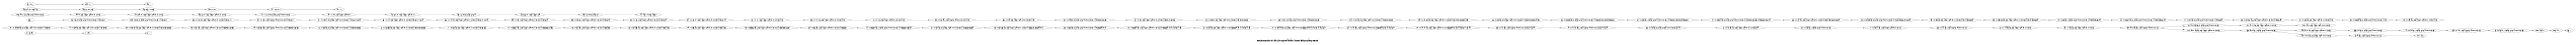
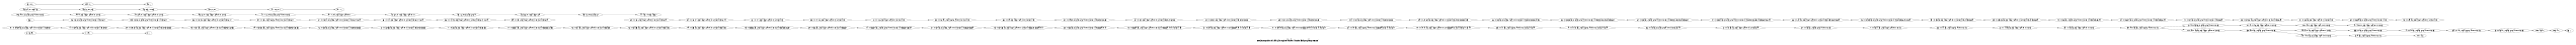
  digraph {
    label="Tree-decomposition of width 3 for register allocator (function _find_program_processes)"
    rankdir=LR
    n1 [label="0 | : "]
    n2 [label="1 | 49 : "]
    n3 [label="2 | 48 49 : "]
    n4 [label="3 | 9 48 : 2 3 4 5 6 7 8 9 10 11 12 13 "]
    n5 [label="101 | 48 : "]
    n6 [label="4 | 11 47 48 : 2 3 4 5 6 7 8 9 10 11 12 13 "]
    n7 [label="54 | 11 47 : 2 3 4 5 6 7 8 9 10 11 12 13 "]
    n8 [label="5 | 11 46 47 : 2 3 4 5 6 7 8 9 10 11 12 13 "]
    n9 [label="102 | 46 47 : "]
    n10 [label="103 | 47 : "]
    n11 [label="6 | 11 44 45 48 : 2 3 4 5 6 7 8 9 10 11 12 13 "]
    n12 [label="89 | 11 45 48 : 2 3 4 5 6 7 8 9 10 11 12 13 "]
    n13 [label="50 | 9 11 45 48 : 2 3 4 5 6 7 8 9 10 11 12 13 "]
    n14 [label="7 | 11 43 44 48 : 2 3 4 5 6 7 8 9 10 11 12 13 "]
    n15 [label="88 | 11 44 48 : 2 3 4 5 6 7 8 9 10 11 12 13 "]
    n16 [label="8 | 11 42 43 48 : 2 3 4 5 6 7 8 9 10 11 12 13 48 49 "]
    n17 [label="87 | 11 43 48 : 2 3 4 5 6 7 8 9 10 11 12 13 "]
    n18 [label="9 | 11 41 42 43 : 2 3 4 5 6 7 8 9 10 11 12 13 46 47 48 49 "]
    n19 [label="86 | 11 42 43 : 2 3 4 5 6 7 8 9 10 11 12 13 48 49 "]
    n20 [label="10 | 11 40 41 43 : 2 3 4 5 6 7 8 9 10 11 12 13 38 39 42 43 44 45 46 47 48 49 "]
    n21 [label="85 | 11 41 43 : 2 3 4 5 6 7 8 9 10 11 12 13 46 47 48 49 "]
    n22 [label="11 | 11 39 40 43 : 2 3 4 5 6 7 8 9 10 11 12 13 38 39 40 41 42 43 44 45 46 47 "]
    n23 [label="84 | 11 40 43 : 2 3 4 5 6 7 8 9 10 11 12 13 38 39 42 43 44 45 46 47 "]
    n24 [label="12 | 11 38 39 43 : 2 3 4 5 6 7 8 9 10 11 12 13 14 15 38 39 40 41 42 43 44 45 "]
    n25 [label="83 | 11 39 43 : 2 3 4 5 6 7 8 9 10 11 12 13 38 39 40 41 42 43 44 45 "]
    n26 [label="13 | 11 37 38 43 : 2 3 4 5 6 7 8 9 10 11 12 13 14 15 36 37 38 39 40 41 "]
    n27 [label="82 | 11 38 43 : 2 3 4 5 6 7 8 9 10 11 12 13 14 15 38 39 40 41 "]
    n28 [label="14 | 11 36 37 43 : 2 3 4 5 6 7 8 9 10 11 12 13 14 15 36 37 38 39 "]
    n29 [label="81 | 11 37 43 : 2 3 4 5 6 7 8 9 10 11 12 13 14 15 36 37 38 39 "]
    n30 [label="15 | 11 35 36 43 : 2 3 4 5 6 7 8 9 10 11 12 13 14 15 34 35 36 37 "]
    n31 [label="80 | 11 36 43 : 2 3 4 5 6 7 8 9 10 11 12 13 14 15 36 37 "]
    n32 [label="16 | 11 34 35 43 : 2 3 4 5 6 7 8 9 10 11 12 13 14 15 34 35 "]
    n33 [label="79 | 11 35 43 : 2 3 4 5 6 7 8 9 10 11 12 13 14 15 34 35 "]
    n34 [label="17 | 11 33 34 43 : 2 3 4 5 6 7 8 9 10 11 12 13 14 15 32 33 34 35 "]
    n35 [label="78 | 11 34 43 : 2 3 4 5 6 7 8 9 10 11 12 13 14 15 34 35 "]
    n36 [label="18 | 11 32 33 43 : 2 3 4 5 6 7 8 9 10 11 12 13 14 15 30 31 32 33 "]
    n37 [label="77 | 11 33 43 : 2 3 4 5 6 7 8 9 10 11 12 13 14 15 32 33 "]
    n38 [label="19 | 11 31 32 43 : 2 3 4 5 6 7 8 9 10 11 12 13 14 15 30 31 32 33 "]
    n39 [label="76 | 11 32 43 : 2 3 4 5 6 7 8 9 10 11 12 13 14 15 30 31 32 33 "]
    n40 [label="20 | 11 30 31 43 : 2 3 4 5 6 7 8 9 10 11 12 13 14 15 30 31 32 33 "]
    n41 [label="75 | 11 31 43 : 2 3 4 5 6 7 8 9 10 11 12 13 14 15 30 31 32 33 "]
    n42 [label="21 | 11 29 30 43 : 2 3 4 5 6 7 8 9 10 11 12 13 14 15 30 31 "]
    n43 [label="74 | 11 30 43 : 2 3 4 5 6 7 8 9 10 11 12 13 14 15 30 31 "]
    n44 [label="22 | 11 28 29 43 : 2 3 4 5 6 7 8 9 10 11 12 13 14 15 "]
    n45 [label="73 | 11 29 43 : 2 3 4 5 6 7 8 9 10 11 12 13 14 15 "]
    n46 [label="23 | 11 27 28 43 : 2 3 4 5 6 7 8 9 10 11 12 13 14 15 28 29 "]
    n47 [label="72 | 11 28 43 : 2 3 4 5 6 7 8 9 10 11 12 13 14 15 "]
    n48 [label="24 | 11 26 27 43 : 2 3 4 5 6 7 8 9 10 11 12 13 14 15 24 25 28 29 "]
    n49 [label="71 | 11 27 43 : 2 3 4 5 6 7 8 9 10 11 12 13 14 15 28 29 "]
    n50 [label="25 | 11 25 26 43 : 2 3 4 5 6 7 8 9 10 11 12 13 14 15 24 25 28 29 "]
    n51 [label="70 | 11 26 43 : 2 3 4 5 6 7 8 9 10 11 12 13 14 15 24 25 28 29 "]
    n52 [label="26 | 11 24 25 43 : 2 3 4 5 6 7 8 9 10 11 12 13 14 15 24 25 26 27 28 29 "]
    n53 [label="69 | 11 25 43 : 2 3 4 5 6 7 8 9 10 11 12 13 14 15 24 25 28 29 "]
    n54 [label="27 | 11 23 24 43 : 2 3 4 5 6 7 8 9 10 11 12 13 14 15 20 21 22 23 24 25 26 27 28 29 "]
    n55 [label="68 | 11 24 43 : 2 3 4 5 6 7 8 9 10 11 12 13 14 15 24 25 26 27 28 29 "]
    n56 [label="28 | 11 22 23 43 : 2 3 4 5 6 7 8 9 10 11 12 13 14 15 20 21 22 23 24 25 26 27 "]
    n57 [label="67 | 11 23 43 : 2 3 4 5 6 7 8 9 10 11 12 13 14 15 20 21 22 23 24 25 26 27 "]
    n58 [label="29 | 11 21 22 43 : 2 3 4 5 6 7 8 9 10 11 12 13 14 15 20 21 22 23 24 25 "]
    n59 [label="66 | 11 22 43 : 2 3 4 5 6 7 8 9 10 11 12 13 14 15 20 21 22 23 24 25 "]
    n60 [label="30 | 11 20 21 : 2 3 4 5 6 7 8 9 10 11 12 13 14 15 20 21 22 23 "]
    n61 [label="65 | 11 21 : 2 3 4 5 6 7 8 9 10 11 12 13 14 15 20 21 22 23 "]
    n62 [label="104 | 11 21 43 : 2 3 4 5 6 7 8 9 10 11 12 13 14 15 20 21 22 23 "]
    n63 [label="31 | 11 19 20 : 2 3 4 5 6 7 8 9 10 11 12 13 14 15 20 21 22 23 "]
    n64 [label="64 | 11 20 : 2 3 4 5 6 7 8 9 10 11 12 13 14 15 20 21 22 23 "]
    n65 [label="32 | 11 18 19 : 2 3 4 5 6 7 8 9 10 11 12 13 14 15 "]
    n66 [label="63 | 11 19 : 2 3 4 5 6 7 8 9 10 11 12 13 14 15 "]
    n67 [label="33 | 11 17 18 : 2 3 4 5 6 7 8 9 10 11 12 13 14 15 "]
    n68 [label="62 | 11 18 : 2 3 4 5 6 7 8 9 10 11 12 13 14 15 "]
    n69 [label="34 | 11 16 17 : 2 3 4 5 6 7 8 9 10 11 12 13 14 15 18 19 "]
    n70 [label="61 | 11 17 : 2 3 4 5 6 7 8 9 10 11 12 13 14 15 "]
-   n71 [label="35 | 11 15 16 : 2 3 4 5 6 7 8 9 10 11 12 13 14 15 18 19 "]
    n72 [label="60 | 11 16 : 2 3 4 5 6 7 8 9 10 11 12 13 14 15 18 19 "]
    n73 [label="36 | 11 14 15 : 2 3 4 5 6 7 8 9 10 11 12 13 14 15 16 17 18 19 "]
    n74 [label="59 | 11 15 : 2 3 4 5 6 7 8 9 10 11 12 13 14 15 18 19 "]
    n75 [label="37 | 11 13 14 : 2 3 4 5 6 7 8 9 10 11 12 13 14 15 16 17 18 19 "]
    n76 [label="58 | 11 14 : 2 3 4 5 6 7 8 9 10 11 12 13 14 15 16 17 18 19 "]
    n77 [label="38 | 11 12 13 : 2 3 4 5 6 7 8 9 10 11 12 13 14 15 16 17 "]
    n78 [label="57 | 11 13 : 2 3 4 5 6 7 8 9 10 11 12 13 14 15 16 17 "]
+   n79 [label="39 | 9 10 11 : 2 3 4 5 6 7 8 9 10 11 12 13 "]
    n80 [label="108 | 9 11 : 2 3 4 5 6 7 8 9 10 11 12 13 "]
    n81 [label="99 | 9 : 2 3 4 5 6 7 8 9 10 11 12 13 "]
    n82 [label="40 | 8 9 : 0 1 2 3 4 5 6 7 8 9 10 11 12 13 "]
    n83 [label="98 | 8 : 0 1 2 3 4 5 6 7 8 9 10 11 12 13 "]
    n84 [label="41 | 7 8 : 0 1 2 3 4 5 6 7 8 9 10 11 12 13 "]
    n85 [label="97 | 7 : 0 1 2 3 4 5 6 7 8 9 10 11 "]
    n86 [label="42 | 6 7 : 0 1 2 3 4 5 6 7 8 9 10 11 "]
    n87 [label="96 | 6 : 0 1 2 3 4 5 6 7 8 9 "]
    n88 [label="43 | 5 6 : 0 1 2 3 4 5 6 7 8 9 "]
    n89 [label="95 | 5 : 0 1 2 3 4 5 6 7 "]
    n90 [label="44 | 4 5 : 0 1 2 3 4 5 6 7 "]
    n91 [label="45 | 3 4 : 0 1 2 3 4 5 "]
    n92 [label="93 | 3 : 0 1 2 3 "]
    n93 [label="46 | 2 3 : 0 1 2 3 "]
    n94 [label="92 | 2 : 0 1 "]
    n95 [label="47 | 1 2 : 0 1 "]
    n96 [label="91 | 1 : "]
    n97 [label="48 | 0 1 : "]
    n98 [label="109 | 1 : "]
    n99 [label="90 | : "]
    n100 [label="49 | 9 11 48 : 2 3 4 5 6 7 8 9 10 11 12 13 "]
    n101 [label="55 | 11 48 : 2 3 4 5 6 7 8 9 10 11 12 13 "]
    n102 [label="51 | 9 11 45 48 : 2 3 4 5 6 7 8 9 10 11 12 13 "]
    n103 [label="111 | 9 11 45 48 : 2 3 4 5 6 7 8 9 10 11 12 13 "]
    n104 [label="107 | 9 11 48 : 2 3 4 5 6 7 8 9 10 11 12 13 "]
    n105 [label="52 | 9 11 48 : 2 3 4 5 6 7 8 9 10 11 12 13 "]
    n106 [label="100 | 9 11 : 2 3 4 5 6 7 8 9 10 11 12 13 "]
    n107 [label="110 | 9 11 48 : 2 3 4 5 6 7 8 9 10 11 12 13 "]
    n108 [label="53 | : "]
    n109 [label="56 | : "]
    n110 [label="106 | 13 : 2 3 4 5 6 7 8 9 10 11 12 13 14 15 16 17 "]
    n111 [label="105 | 12 13 : 2 3 4 5 6 7 8 9 10 11 12 13 14 15 16 17 "]
    n2 -> n1
    n3 -> n2
    n4 -> n5
    n6 -> n7
    n7 -> n8
    n8 -> n9
    n9 -> n10
    n10 -> n108
    n11 -> n12
    n12 -> n13
    n13 -> n102
    n13 -> n103
    n14 -> n15
    n15 -> n11
    n16 -> n17
    n17 -> n14
    n18 -> n19
    n19 -> n16
    n20 -> n21
    n21 -> n18
    n22 -> n23
    n23 -> n20
    n24 -> n25
    n25 -> n22
    n26 -> n27
    n27 -> n24
    n28 -> n29
    n29 -> n26
    n30 -> n31
    n31 -> n28
    n32 -> n33
    n33 -> n30
    n34 -> n35
    n35 -> n32
    n36 -> n37
    n37 -> n34
    n38 -> n39
    n39 -> n36
    n40 -> n41
    n41 -> n38
    n42 -> n43
    n43 -> n40
    n44 -> n45
    n46 -> n47
    n47 -> n44
    n48 -> n49
    n49 -> n46
    n50 -> n51
    n51 -> n48
    n52 -> n53
    n53 -> n50
    n54 -> n55
    n55 -> n52
    n56 -> n57
    n57 -> n54
    n58 -> n59
    n59 -> n56
    n60 -> n61
    n61 -> n62
    n62 -> n58
    n63 -> n64
    n64 -> n60
    n65 -> n66
    n66 -> n63
    n67 -> n68
    n68 -> n65
    n69 -> n70
    n70 -> n67
-   n71 -> n72
    n72 -> n69
    n73 -> n74
-   n74 -> n71
    n75 -> n76
    n76 -> n73
    n77 -> n78
    n78 -> n75
    n80 -> n81
    n81 -> n82
    n82 -> n83
    n83 -> n84
    n84 -> n85
    n85 -> n86
    n86 -> n87
    n87 -> n88
    n88 -> n89
    n89 -> n90
    n91 -> n92
    n92 -> n93
    n93 -> n94
    n94 -> n95
    n95 -> n96
    n97 -> n98
    n98 -> n99
    n100 -> n101
    n101 -> n6
    n102 -> n104
    n103 -> n105
    n104 -> n106
    n105 -> n100
    n105 -> n107
+   n106 -> n79
    n107 -> n4
    n109 -> n110
    n110 -> n111
    n111 -> n77
  }
